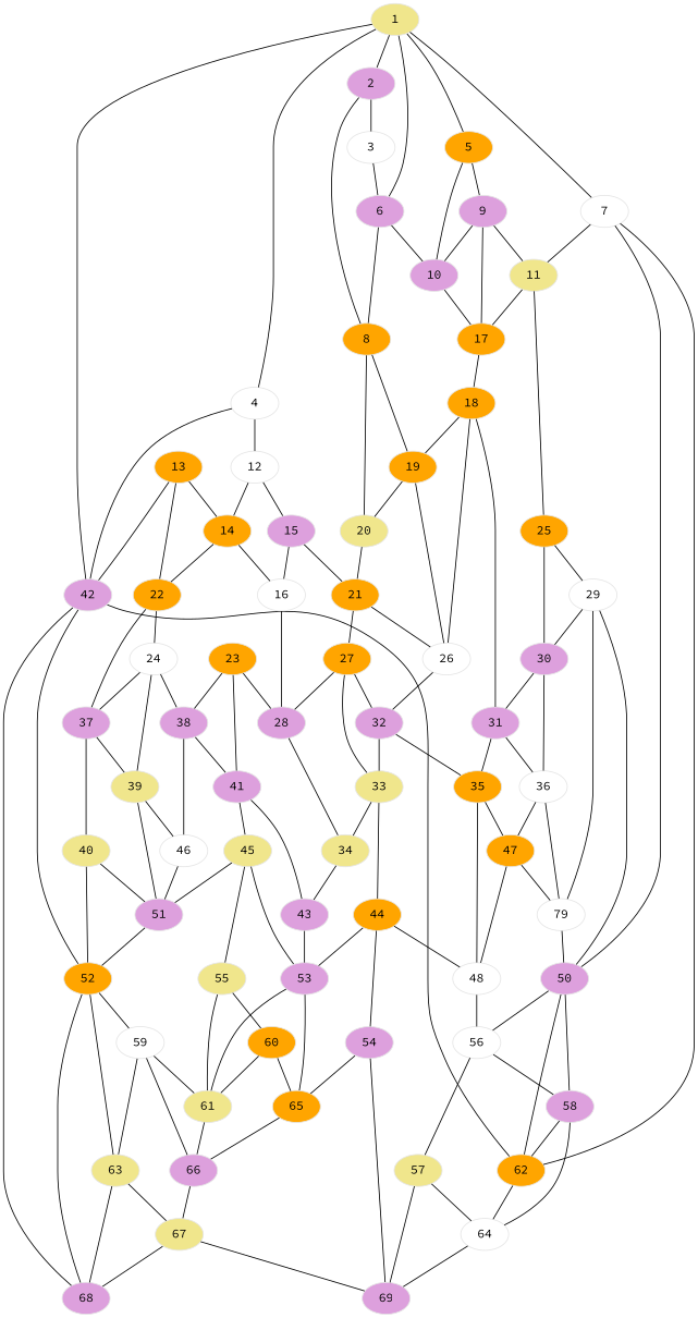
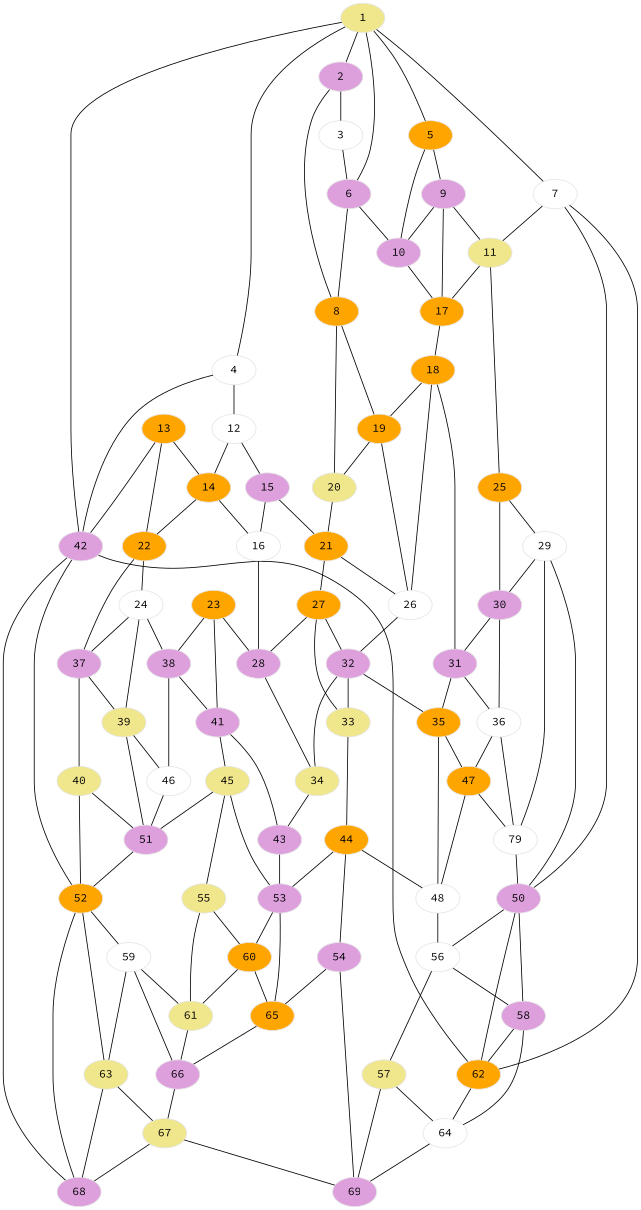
  graph {
    fontname="Source Code Pro"
    node [color=gray90 fillcolor=plum fontname="Source Code Pro" style=filled]
    edge [fontname="Source Code Pro" weight=1.0]
    1 [fillcolor=khaki]
    2
    4 [fillcolor=white]
    5 [fillcolor=orange]
    6
    7 [fillcolor=white]
    42
    3 [fillcolor=white]
    8 [fillcolor=orange]
    12 [fillcolor=white]
    9
    10
    11 [fillcolor=khaki]
    50
    62 [fillcolor=orange]
    52 [fillcolor=orange]
    68
    19 [fillcolor=orange]
    20 [fillcolor=khaki]
    14 [fillcolor=orange]
    15
    17 [fillcolor=orange]
    25 [fillcolor=orange]
    56 [fillcolor=white]
    58
    64 [fillcolor=white]
    26 [fillcolor=white]
    21 [fillcolor=orange]
    18 [fillcolor=orange]
    29 [fillcolor=white]
    30
    22 [fillcolor=orange]
    16 [fillcolor=white]
    13 [fillcolor=orange]
    24 [fillcolor=white]
    37
    28
    27 [fillcolor=orange]
    34 [fillcolor=khaki]
    31
    32
    36 [fillcolor=white]
    35 [fillcolor=orange]
    33 [fillcolor=khaki]
    38
    39 [fillcolor=khaki]
    40 [fillcolor=khaki]
    23 [fillcolor=orange]
    41
    46 [fillcolor=white]
    43
    45 [fillcolor=khaki]
    51
    n54 [fillcolor=white label=79]
    44 [fillcolor=orange]
    47 [fillcolor=orange]
    48 [fillcolor=white]
    53
    54
    59 [fillcolor=white]
    63 [fillcolor=khaki]
    55 [fillcolor=khaki]
    60 [fillcolor=orange]
    65 [fillcolor=orange]
    69
    61 [fillcolor=khaki]
    57 [fillcolor=khaki]
    66
    67 [fillcolor=khaki]
    1 -- 2
    1 -- 4
    1 -- 5
    1 -- 6
    1 -- 7
    1 -- 42
    2 -- 3 [weight=2.0]
    2 -- 8
    4 -- 42
    4 -- 12
    5 -- 9
    5 -- 10
    6 -- 8
    6 -- 10
    7 -- 11
    7 -- 50
    7 -- 62
    42 -- 62
    42 -- 52
    42 -- 68
    3 -- 6
    8 -- 19
    8 -- 20
    12 -- 14
    12 -- 15
    9 -- 10
    9 -- 11
    9 -- 17
    10 -- 17
    11 -- 17
    11 -- 25
    50 -- 62
    50 -- 56
    50 -- 58
    62 -- 64
    52 -- 68
    52 -- 59
    52 -- 63
    19 -- 20
    19 -- 26
    20 -- 21
    14 -- 22
    14 -- 16
    15 -- 21
    15 -- 16
    17 -- 18
    25 -- 29
    25 -- 30
    56 -- 58
    56 -- 57
    58 -- 62
    58 -- 64
    64 -- 69
    26 -- 32
    21 -- 26
    21 -- 27
    18 -- 19
    18 -- 26
    18 -- 31
    29 -- 50
    29 -- 30
    29 -- n54
    30 -- 31
    30 -- 36
    22 -- 24
    22 -- 37
    16 -- 28
    13 -- 42
    13 -- 14
    13 -- 22
    24 -- 37
    24 -- 38
    24 -- 39
    37 -- 39
    37 -- 40
    28 -- 34
    27 -- 28
    27 -- 32
    27 -- 33
    34 -- 43
    31 -- 36
    31 -- 35
    32 -- 35
    32 -- 33
    36 -- n54
    36 -- 47
    35 -- 47
    35 -- 48
-   33 -- 34
+   32 -- 34
    33 -- 44
    38 -- 41
    38 -- 46
    39 -- 46
    39 -- 51
    40 -- 52
    40 -- 51
    23 -- 28
    23 -- 38
    23 -- 41
    41 -- 43
    41 -- 45
    46 -- 51 [weight=2.0]
    43 -- 53 [weight=2.0]
    45 -- 51
    45 -- 53
    45 -- 55
    51 -- 52
    n54 -- 50
    44 -- 48
    44 -- 53
    44 -- 54
    47 -- n54
    47 -- 48
    48 -- 56
-   53 -- 61
+   53 -- 60
    53 -- 65
    54 -- 65
    54 -- 69
    59 -- 63
    59 -- 61
    59 -- 66
    63 -- 68
    63 -- 67
    55 -- 60
    55 -- 61
    60 -- 65
    60 -- 61
    65 -- 66
    61 -- 66
    57 -- 64
    57 -- 69
    66 -- 67
    67 -- 68
    67 -- 69
  }
